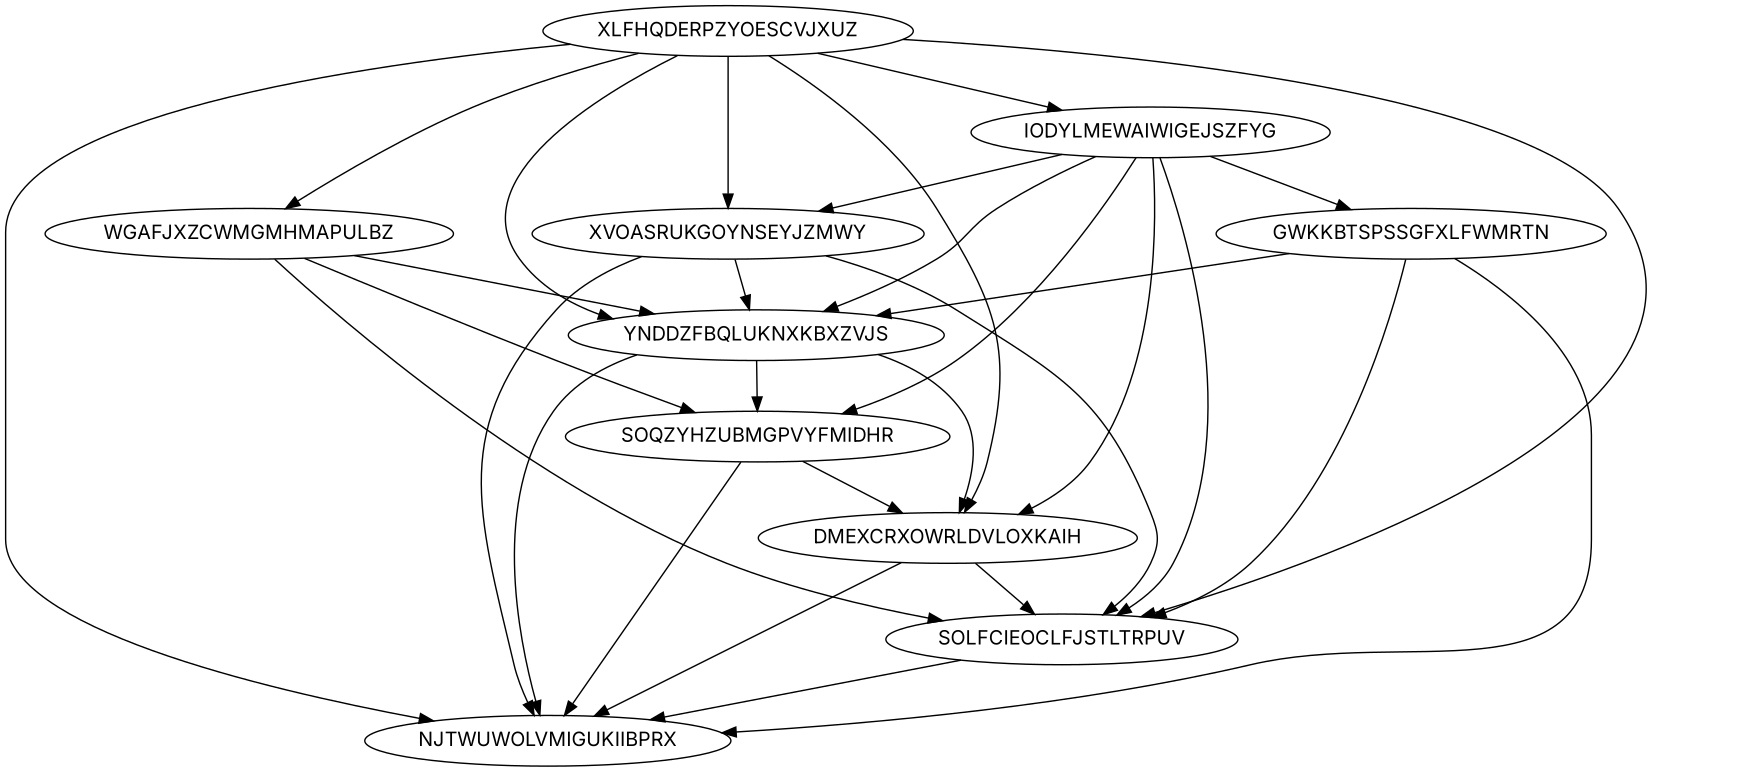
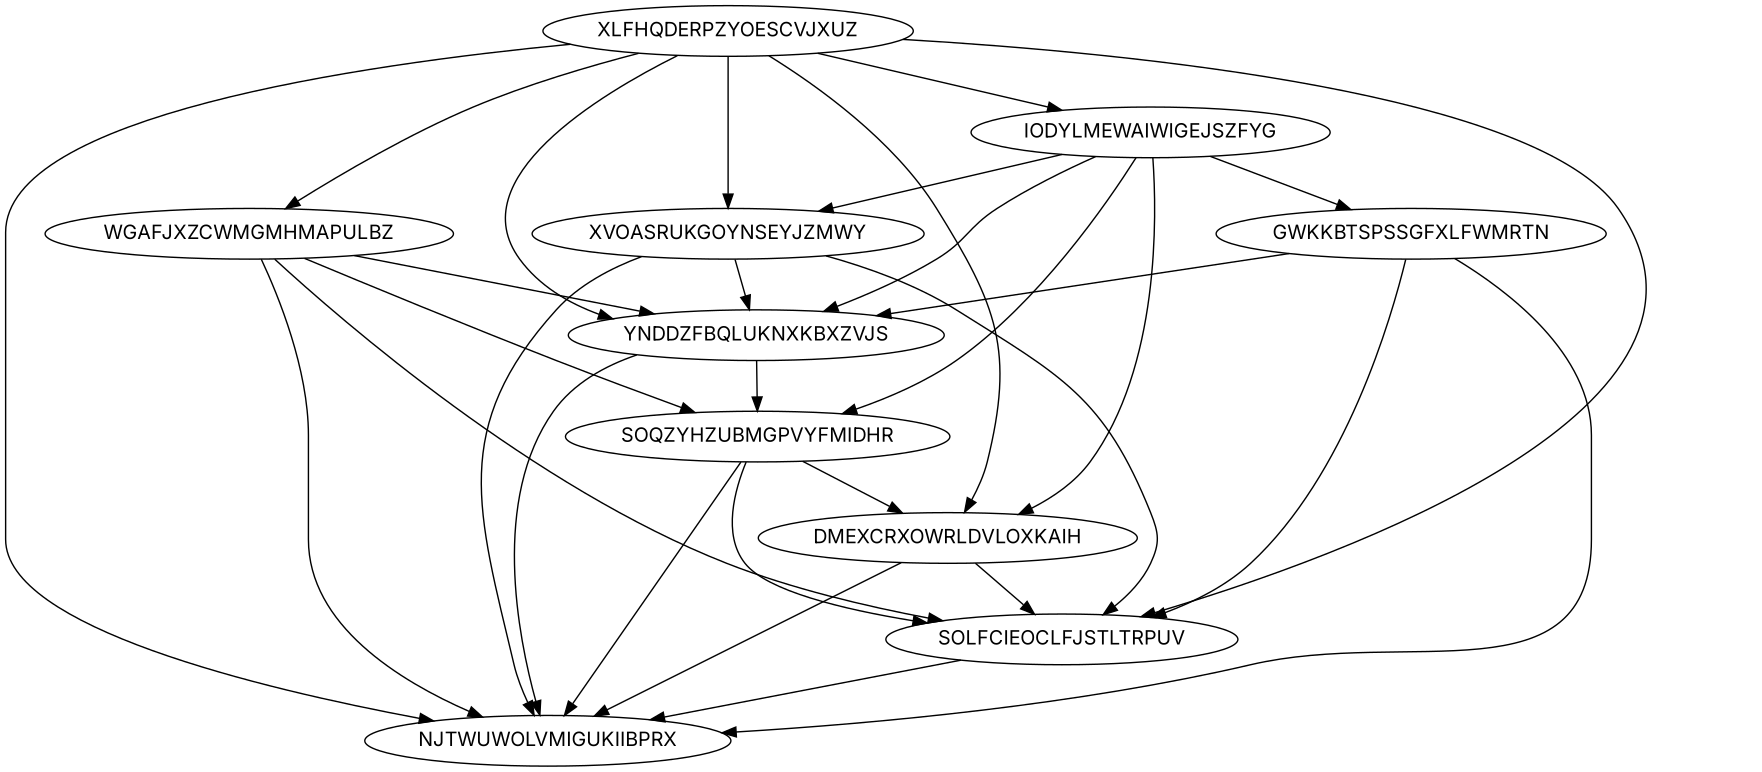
  digraph {
    fontname=Inter
    node [Processor=1 Weight=14 fontname=Inter]
    edge [Weight=10 fontname=Inter]
    XLFHQDERPZYOESCVJXUZ [Start=0]
    WGAFJXZCWMGMHMAPULBZ [Processor=2 Start=28 Weight=17]
    IODYLMEWAIWIGEJSZFYG [Start=14 Weight=15]
    XVOASRUKGOYNSEYJZMWY [Start=29 Weight=19]
    YNDDZFBQLUKNXKBXZVJS [Start=64 Weight=13]
    DMEXCRXOWRLDVLOXKAIH [Start=97]
    SOLFCIEOCLFJSTLTRPUV [Start=111 Weight=20]
    NJTWUWOLVMIGUKIIBPRX [Start=131 Weight=15]
    SOQZYHZUBMGPVYFMIDHR [Start=77 Weight=20]
    GWKKBTSPSSGFXLFWMRTN [Start=48 Weight=16]
    XLFHQDERPZYOESCVJXUZ -> WGAFJXZCWMGMHMAPULBZ [Weight=14]
    XLFHQDERPZYOESCVJXUZ -> IODYLMEWAIWIGEJSZFYG [Weight=18]
    XLFHQDERPZYOESCVJXUZ -> XVOASRUKGOYNSEYJZMWY
    XLFHQDERPZYOESCVJXUZ -> YNDDZFBQLUKNXKBXZVJS [Weight=17]
    XLFHQDERPZYOESCVJXUZ -> DMEXCRXOWRLDVLOXKAIH [Weight=16]
    XLFHQDERPZYOESCVJXUZ -> SOLFCIEOCLFJSTLTRPUV [Weight=17]
    XLFHQDERPZYOESCVJXUZ -> NJTWUWOLVMIGUKIIBPRX [Weight=17]
    WGAFJXZCWMGMHMAPULBZ -> YNDDZFBQLUKNXKBXZVJS [Weight=13]
    WGAFJXZCWMGMHMAPULBZ -> SOLFCIEOCLFJSTLTRPUV [Weight=14]
+   WGAFJXZCWMGMHMAPULBZ -> NJTWUWOLVMIGUKIIBPRX
    WGAFJXZCWMGMHMAPULBZ -> SOQZYHZUBMGPVYFMIDHR [Weight=20]
    IODYLMEWAIWIGEJSZFYG -> XVOASRUKGOYNSEYJZMWY [Weight=16]
    IODYLMEWAIWIGEJSZFYG -> YNDDZFBQLUKNXKBXZVJS [Weight=16]
    IODYLMEWAIWIGEJSZFYG -> DMEXCRXOWRLDVLOXKAIH
    IODYLMEWAIWIGEJSZFYG -> SOQZYHZUBMGPVYFMIDHR [Weight=13]
    IODYLMEWAIWIGEJSZFYG -> GWKKBTSPSSGFXLFWMRTN [Weight=16]
    XVOASRUKGOYNSEYJZMWY -> YNDDZFBQLUKNXKBXZVJS
    XVOASRUKGOYNSEYJZMWY -> SOLFCIEOCLFJSTLTRPUV
    XVOASRUKGOYNSEYJZMWY -> NJTWUWOLVMIGUKIIBPRX
-   YNDDZFBQLUKNXKBXZVJS -> DMEXCRXOWRLDVLOXKAIH [Weight=20]
    YNDDZFBQLUKNXKBXZVJS -> NJTWUWOLVMIGUKIIBPRX [Weight=15]
    YNDDZFBQLUKNXKBXZVJS -> SOQZYHZUBMGPVYFMIDHR [Weight=12]
    DMEXCRXOWRLDVLOXKAIH -> SOLFCIEOCLFJSTLTRPUV [Weight=19]
    DMEXCRXOWRLDVLOXKAIH -> NJTWUWOLVMIGUKIIBPRX [Weight=14]
    SOLFCIEOCLFJSTLTRPUV -> NJTWUWOLVMIGUKIIBPRX [Weight=12]
    SOQZYHZUBMGPVYFMIDHR -> DMEXCRXOWRLDVLOXKAIH [Weight=13]
-   IODYLMEWAIWIGEJSZFYG -> SOLFCIEOCLFJSTLTRPUV [Weight=15]
+   SOQZYHZUBMGPVYFMIDHR -> SOLFCIEOCLFJSTLTRPUV [Weight=15]
    SOQZYHZUBMGPVYFMIDHR -> NJTWUWOLVMIGUKIIBPRX [Weight=12]
    GWKKBTSPSSGFXLFWMRTN -> YNDDZFBQLUKNXKBXZVJS [Weight=18]
    GWKKBTSPSSGFXLFWMRTN -> SOLFCIEOCLFJSTLTRPUV [Weight=20]
    GWKKBTSPSSGFXLFWMRTN -> NJTWUWOLVMIGUKIIBPRX [Weight=17]
  }
